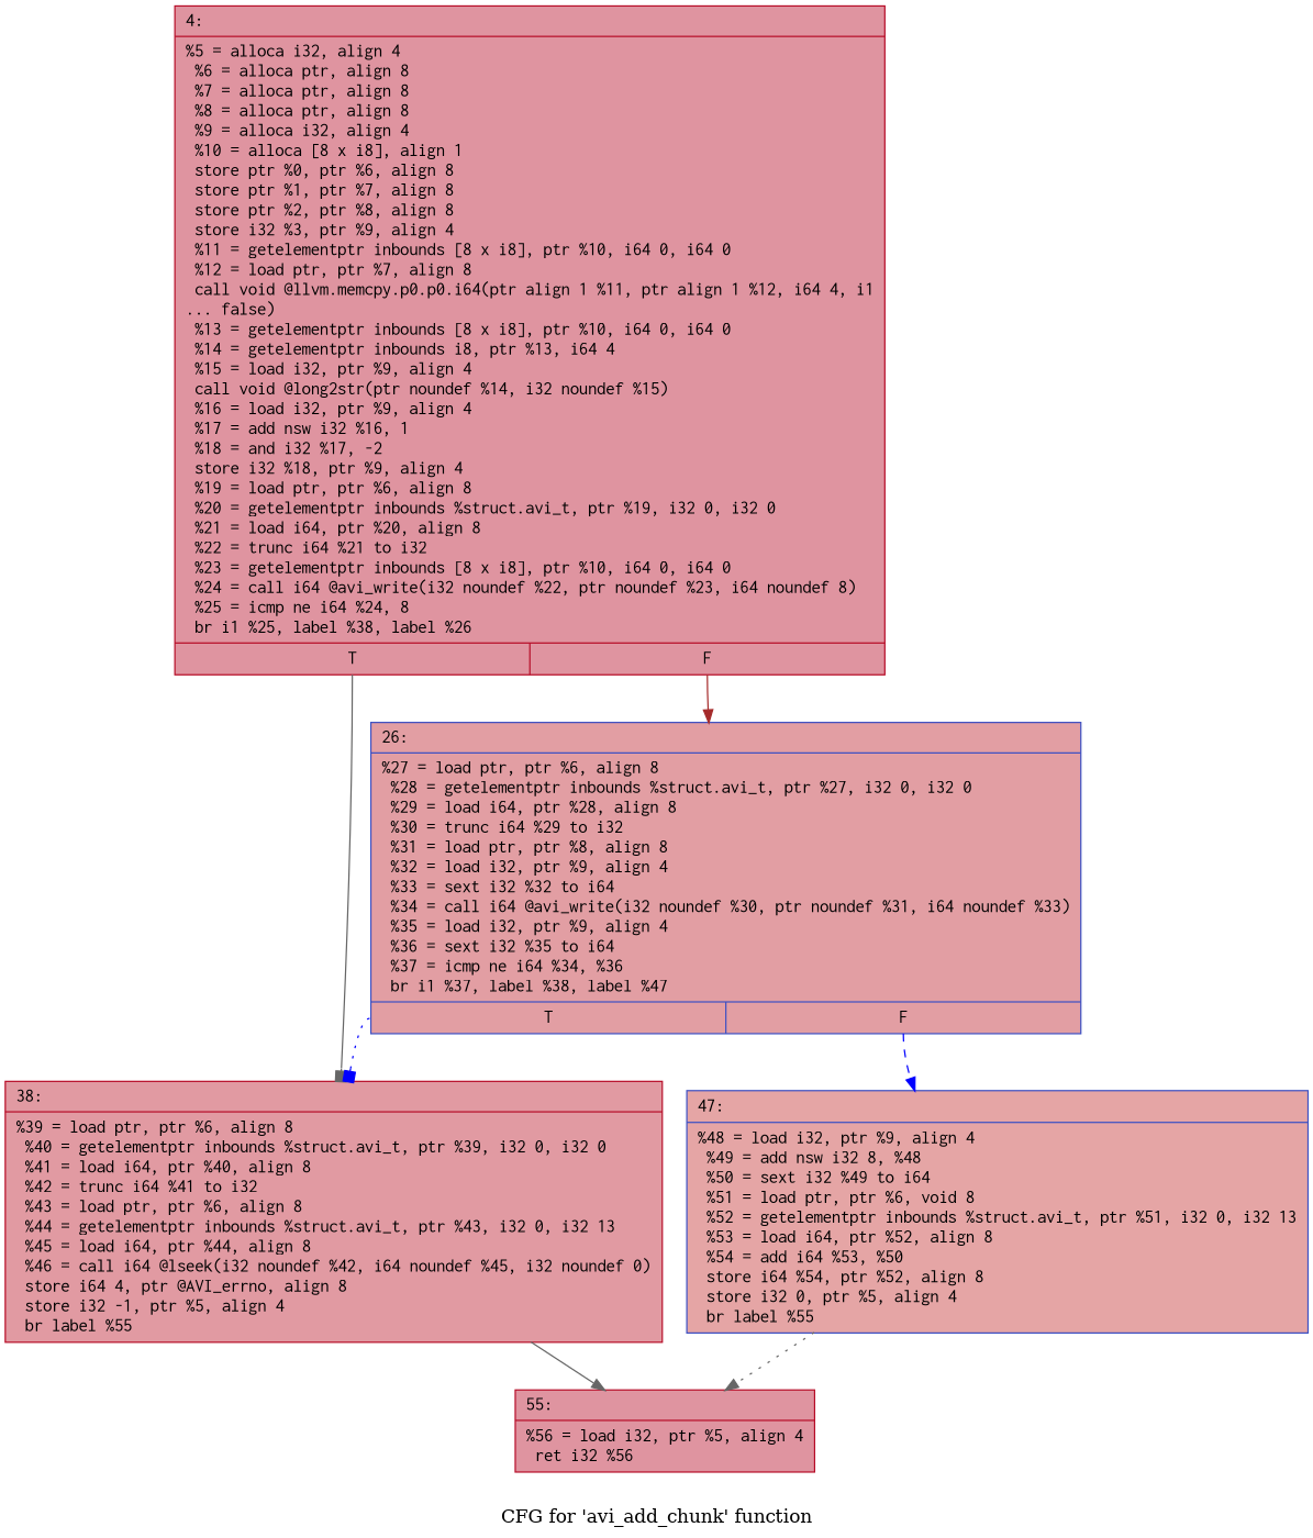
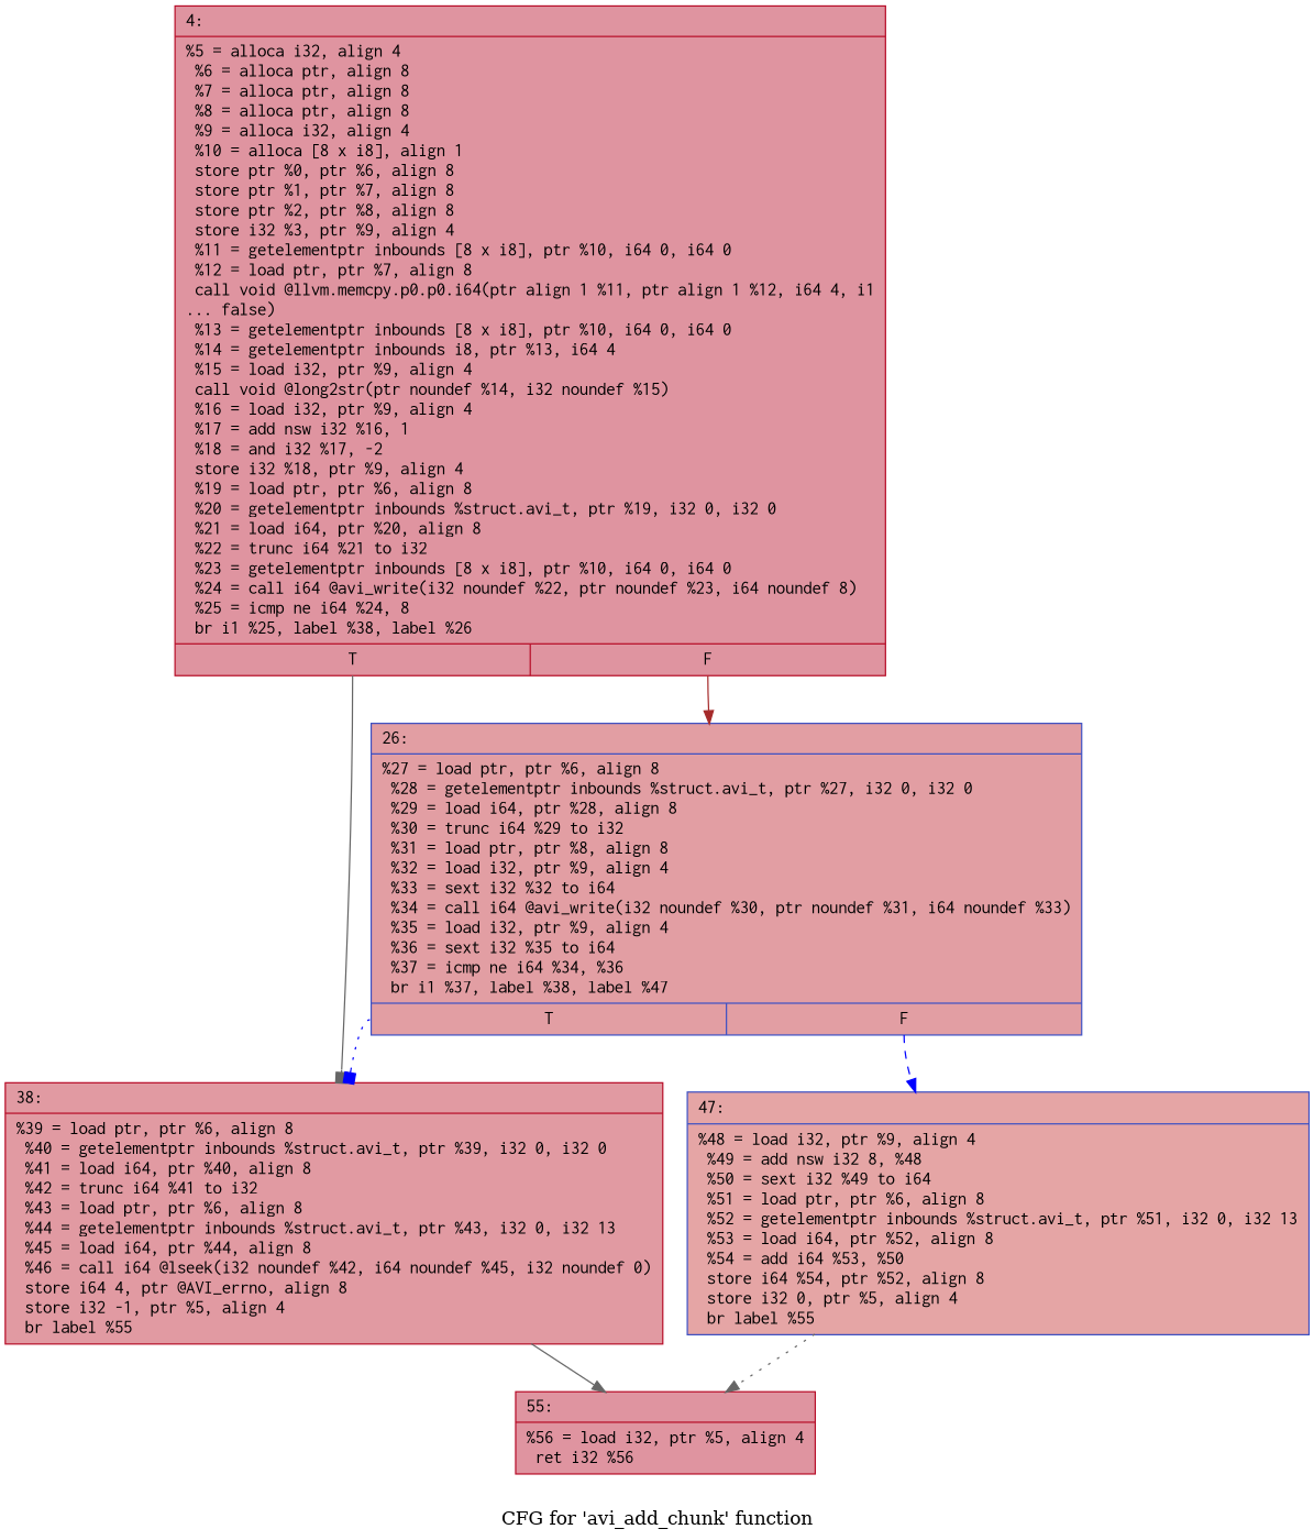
  digraph {
    label="CFG for 'avi_add_chunk' function"
    node [color="#b70d28ff" fillcolor="#b70d2870" fontname=Courier shape=record style=filled]
    edge [color=gray40 style=solid arrowhead=normal]
    n1 [label="{4:\l|  %5 = alloca i32, align 4\l  %6 = alloca ptr, align 8\l  %7 = alloca ptr, align 8\l  %8 = alloca ptr, align 8\l  %9 = alloca i32, align 4\l  %10 = alloca [8 x i8], align 1\l  store ptr %0, ptr %6, align 8\l  store ptr %1, ptr %7, align 8\l  store ptr %2, ptr %8, align 8\l  store i32 %3, ptr %9, align 4\l  %11 = getelementptr inbounds [8 x i8], ptr %10, i64 0, i64 0\l  %12 = load ptr, ptr %7, align 8\l  call void @llvm.memcpy.p0.p0.i64(ptr align 1 %11, ptr align 1 %12, i64 4, i1\l... false)\l  %13 = getelementptr inbounds [8 x i8], ptr %10, i64 0, i64 0\l  %14 = getelementptr inbounds i8, ptr %13, i64 4\l  %15 = load i32, ptr %9, align 4\l  call void @long2str(ptr noundef %14, i32 noundef %15)\l  %16 = load i32, ptr %9, align 4\l  %17 = add nsw i32 %16, 1\l  %18 = and i32 %17, -2\l  store i32 %18, ptr %9, align 4\l  %19 = load ptr, ptr %6, align 8\l  %20 = getelementptr inbounds %struct.avi_t, ptr %19, i32 0, i32 0\l  %21 = load i64, ptr %20, align 8\l  %22 = trunc i64 %21 to i32\l  %23 = getelementptr inbounds [8 x i8], ptr %10, i64 0, i64 0\l  %24 = call i64 @avi_write(i32 noundef %22, ptr noundef %23, i64 noundef 8)\l  %25 = icmp ne i64 %24, 8\l  br i1 %25, label %38, label %26\l|{<s0>T|<s1>F}}"]
    n2 [fillcolor="#bb1b2c70" label="{38:\l|  %39 = load ptr, ptr %6, align 8\l  %40 = getelementptr inbounds %struct.avi_t, ptr %39, i32 0, i32 0\l  %41 = load i64, ptr %40, align 8\l  %42 = trunc i64 %41 to i32\l  %43 = load ptr, ptr %6, align 8\l  %44 = getelementptr inbounds %struct.avi_t, ptr %43, i32 0, i32 13\l  %45 = load i64, ptr %44, align 8\l  %46 = call i64 @lseek(i32 noundef %42, i64 noundef %45, i32 noundef 0)\l  store i64 4, ptr @AVI_errno, align 8\l  store i32 -1, ptr %5, align 4\l  br label %55\l}"]
    n3 [color="#3d50c3ff" fillcolor="#be242e70" label="{26:\l|  %27 = load ptr, ptr %6, align 8\l  %28 = getelementptr inbounds %struct.avi_t, ptr %27, i32 0, i32 0\l  %29 = load i64, ptr %28, align 8\l  %30 = trunc i64 %29 to i32\l  %31 = load ptr, ptr %8, align 8\l  %32 = load i32, ptr %9, align 4\l  %33 = sext i32 %32 to i64\l  %34 = call i64 @avi_write(i32 noundef %30, ptr noundef %31, i64 noundef %33)\l  %35 = load i32, ptr %9, align 4\l  %36 = sext i32 %35 to i64\l  %37 = icmp ne i64 %34, %36\l  br i1 %37, label %38, label %47\l|{<s0>T|<s1>F}}"]
    n4 [label="{55:\l|  %56 = load i32, ptr %5, align 4\l  ret i32 %56\l}"]
-   n5 [color="#3d50c3ff" fillcolor="#c5333470" label="{47:\l|  %48 = load i32, ptr %9, align 4\l  %49 = add nsw i32 8, %48\l  %50 = sext i32 %49 to i64\l  %51 = load ptr, ptr %6, void 8\l  %52 = getelementptr inbounds %struct.avi_t, ptr %51, i32 0, i32 13\l  %53 = load i64, ptr %52, align 8\l  %54 = add i64 %53, %50\l  store i64 %54, ptr %52, align 8\l  store i32 0, ptr %5, align 4\l  br label %55\l}"]
+   n5 [color="#3d50c3ff" fillcolor="#c5333470" label="{47:\l|  %48 = load i32, ptr %9, align 4\l  %49 = add nsw i32 8, %48\l  %50 = sext i32 %49 to i64\l  %51 = load ptr, ptr %6, align 8\l  %52 = getelementptr inbounds %struct.avi_t, ptr %51, i32 0, i32 13\l  %53 = load i64, ptr %52, align 8\l  %54 = add i64 %53, %50\l  store i64 %54, ptr %52, align 8\l  store i32 0, ptr %5, align 4\l  br label %55\l}"]
    n1 -> n2 [tailport=s0 arrowhead=box]
    n1 -> n3 [tailport=s1 color=brown]
    n2 -> n4
    n3 -> n2 [tailport=s0 color=blue style=dotted arrowhead=box]
    n3 -> n5 [tailport=s1 color=blue style=dashed]
    n5 -> n4 [style=dotted]
  }
